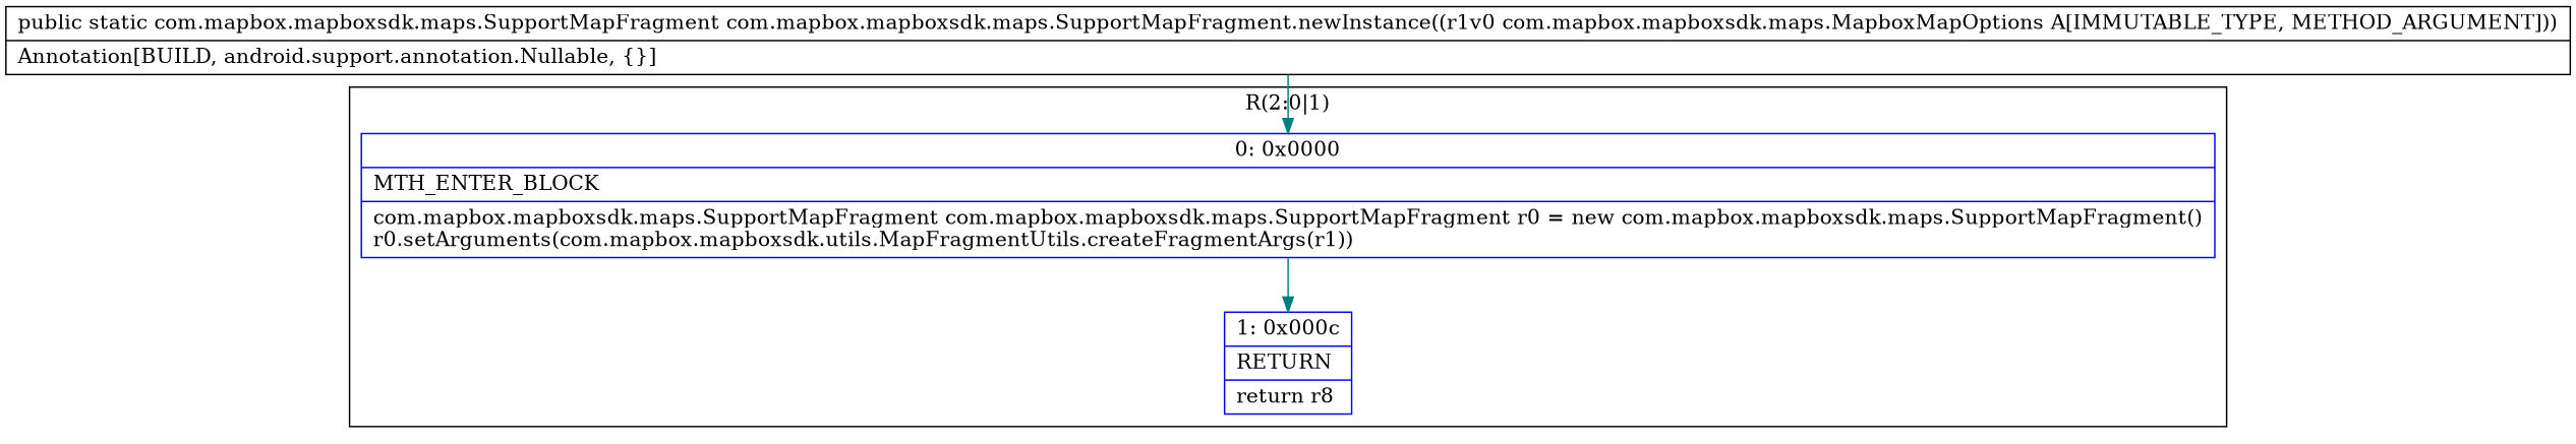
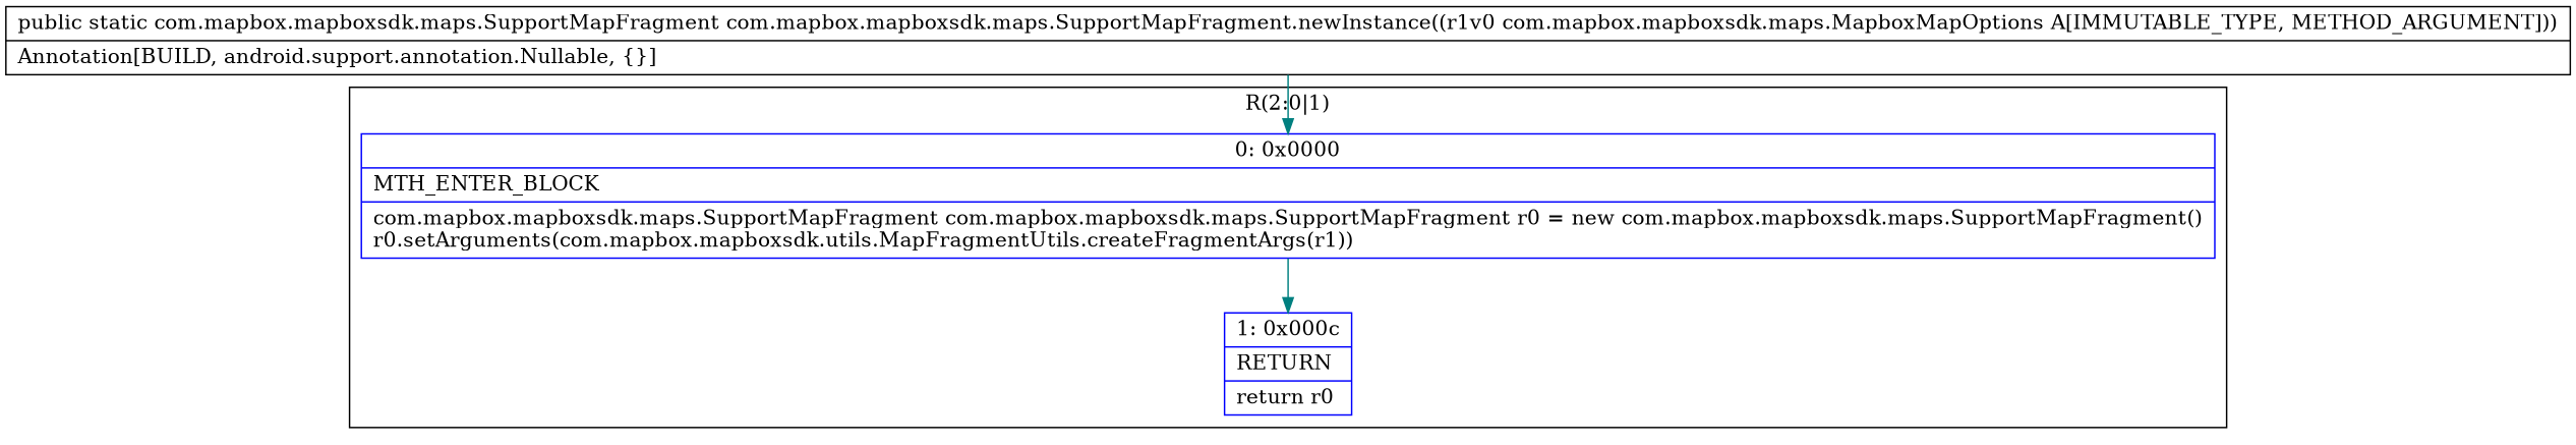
  digraph {
    node [color=blue shape=record]
    edge [color=teal]
    n1 [label="{0\:\ 0x0000|MTH_ENTER_BLOCK\l|com.mapbox.mapboxsdk.maps.SupportMapFragment com.mapbox.mapboxsdk.maps.SupportMapFragment r0 = new com.mapbox.mapboxsdk.maps.SupportMapFragment()\lr0.setArguments(com.mapbox.mapboxsdk.utils.MapFragmentUtils.createFragmentArgs(r1))\l}"]
-   n2 [label="{1\:\ 0x000c|RETURN\l|return r8\l}"]
+   n2 [label="{1\:\ 0x000c|RETURN\l|return r0\l}"]
    n3 [label="{public static com.mapbox.mapboxsdk.maps.SupportMapFragment com.mapbox.mapboxsdk.maps.SupportMapFragment.newInstance((r1v0 com.mapbox.mapboxsdk.maps.MapboxMapOptions A[IMMUTABLE_TYPE, METHOD_ARGUMENT]))  | Annotation[BUILD, android.support.annotation.Nullable, \{\}]\l}" color=""]
    subgraph cluster_1 {
      label="R(2:0|1)"
      n1
      n2
    }
    n1 -> n2
    n3 -> n1
  }
